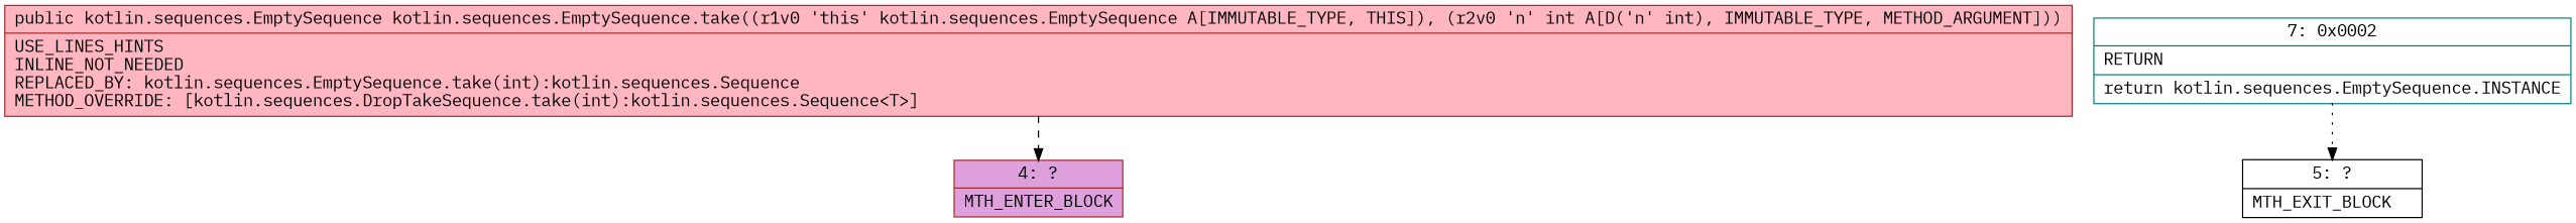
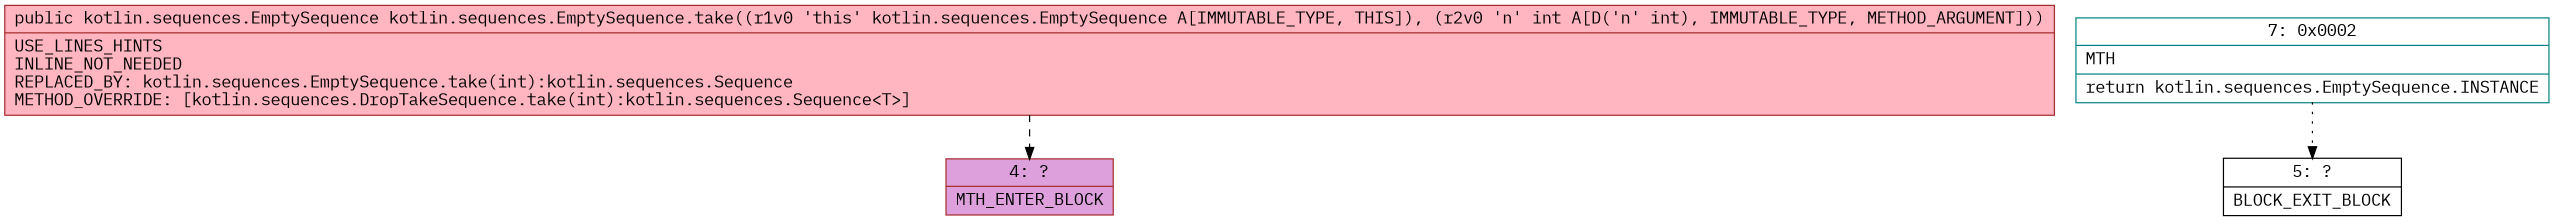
  digraph {
    fontname="IBM Plex Mono"
    node [color=brown fillcolor=white fontname="IBM Plex Mono" shape=record style=filled]
    edge [fontname="IBM Plex Mono"]
    n1 [fillcolor=plum label="{4\:\ ?|MTH_ENTER_BLOCK\l}"]
-   n2 [color=teal label="{7\:\ 0x0002|RETURN\l|return kotlin.sequences.EmptySequence.INSTANCE\l}"]
-   n3 [color=black label="{5\:\ ?|MTH_EXIT_BLOCK\l}"]
+   n2 [color=teal label="{7\:\ 0x0002|MTH\l|return kotlin.sequences.EmptySequence.INSTANCE\l}"]
+   n3 [color=black label="{5\:\ ?|BLOCK_EXIT_BLOCK\l}"]
    n4 [fillcolor=lightpink label="{public kotlin.sequences.EmptySequence kotlin.sequences.EmptySequence.take((r1v0 'this' kotlin.sequences.EmptySequence A[IMMUTABLE_TYPE, THIS]), (r2v0 'n' int A[D('n' int), IMMUTABLE_TYPE, METHOD_ARGUMENT]))  | USE_LINES_HINTS\lINLINE_NOT_NEEDED\lREPLACED_BY: kotlin.sequences.EmptySequence.take(int):kotlin.sequences.Sequence\lMETHOD_OVERRIDE: [kotlin.sequences.DropTakeSequence.take(int):kotlin.sequences.Sequence\<T\>]\l}"]
    n2 -> n3 [style=dotted]
    n4 -> n1 [style=dashed]
  }
